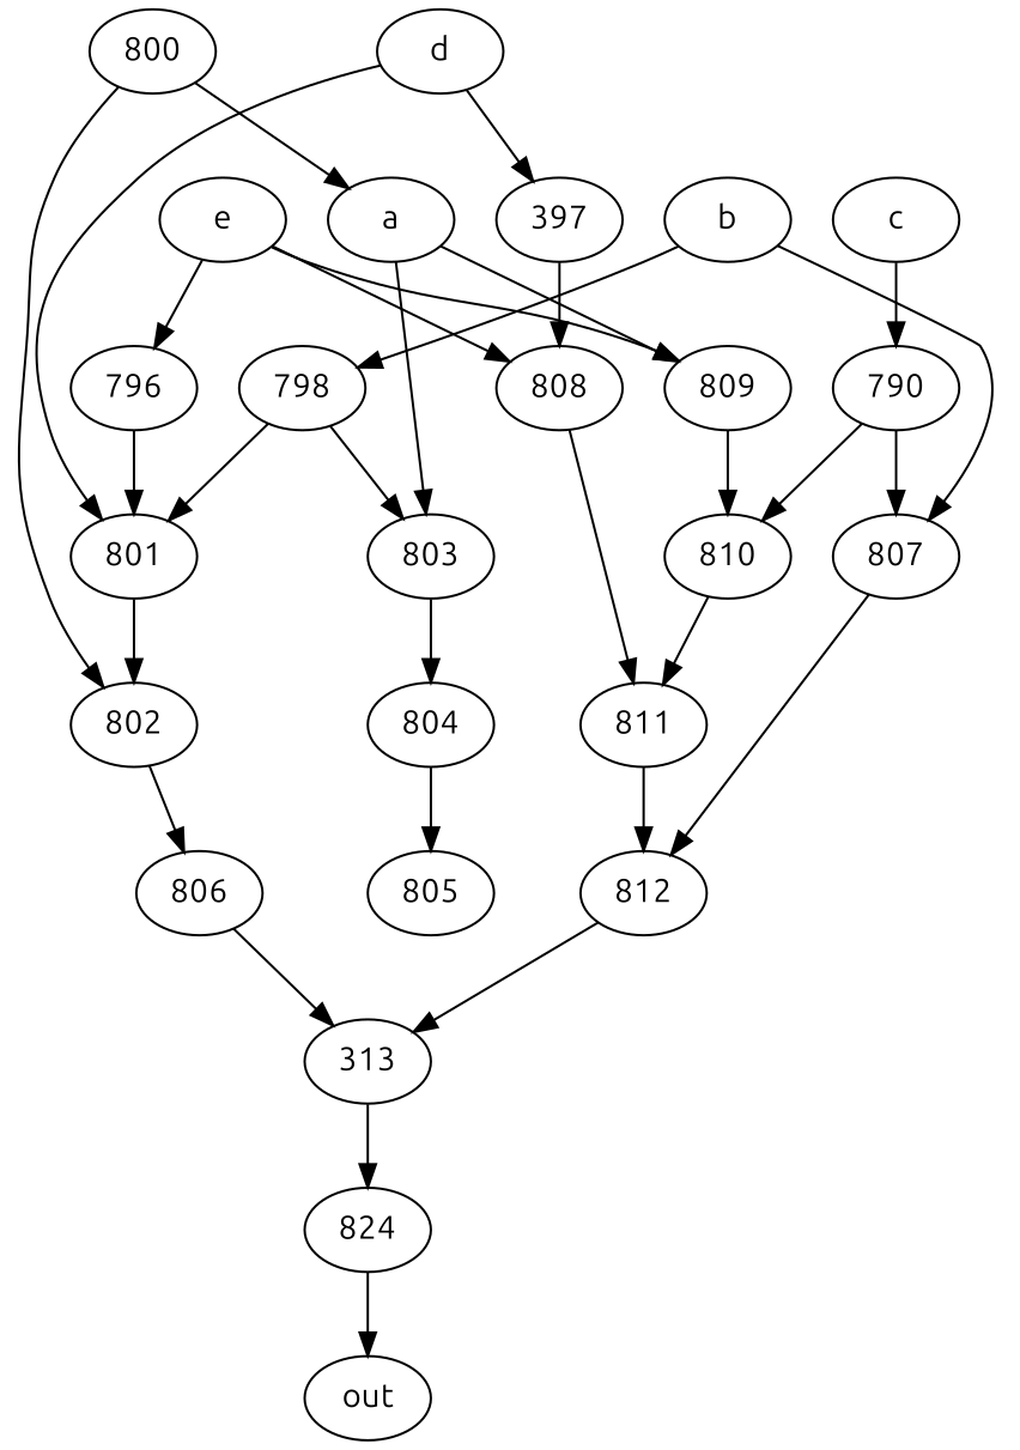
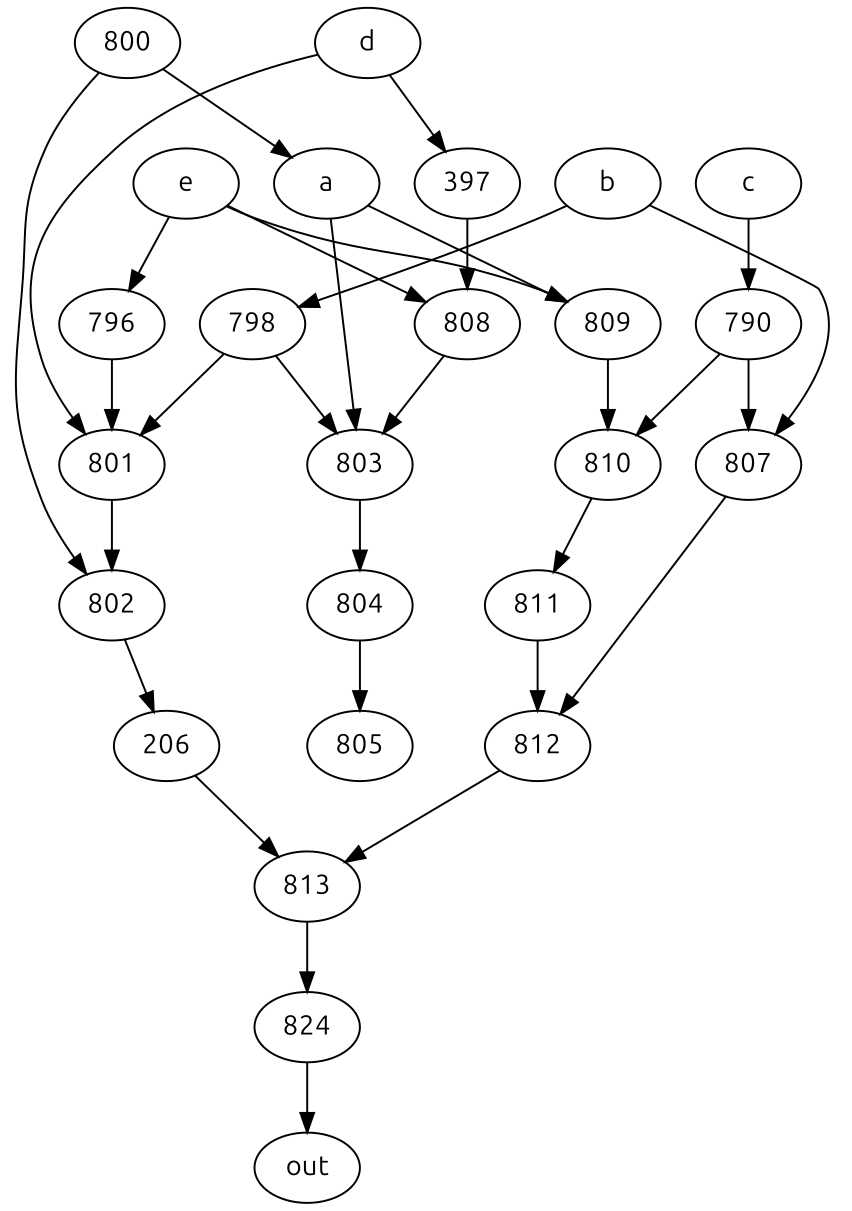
  strict digraph {
    fontname=Ubuntu
    node [fontname=Ubuntu]
    edge [fontname=Ubuntu]
    n1 [label=824]
    out
    a
    803
    809
    800
    802
    804
    810
-   806
+   806 [label=206]
    805
    811
-   813 [label=313]
+   813
    812
    b
    798
    807
    801
    n19 [label=790]
    c
    d
    n22 [label=397]
    808
    e
    796
    n1 -> out
    a -> 803
    a -> 809
    803 -> 804
    809 -> 810
    800 -> a
    800 -> 802
    802 -> 806
    804 -> 805
    810 -> 811
    806 -> 813
    811 -> 812
    813 -> n1
    812 -> 813
    b -> 798
    b -> 807
    798 -> 803
    798 -> 801
    807 -> 812
    801 -> 802
    n19 -> 810
    n19 -> 807
    c -> n19
    d -> 801
    d -> n22
    n22 -> 808
-   808 -> 811
+   808 -> 803
    e -> 809
    e -> 808
    e -> 796
    796 -> 801
  }
